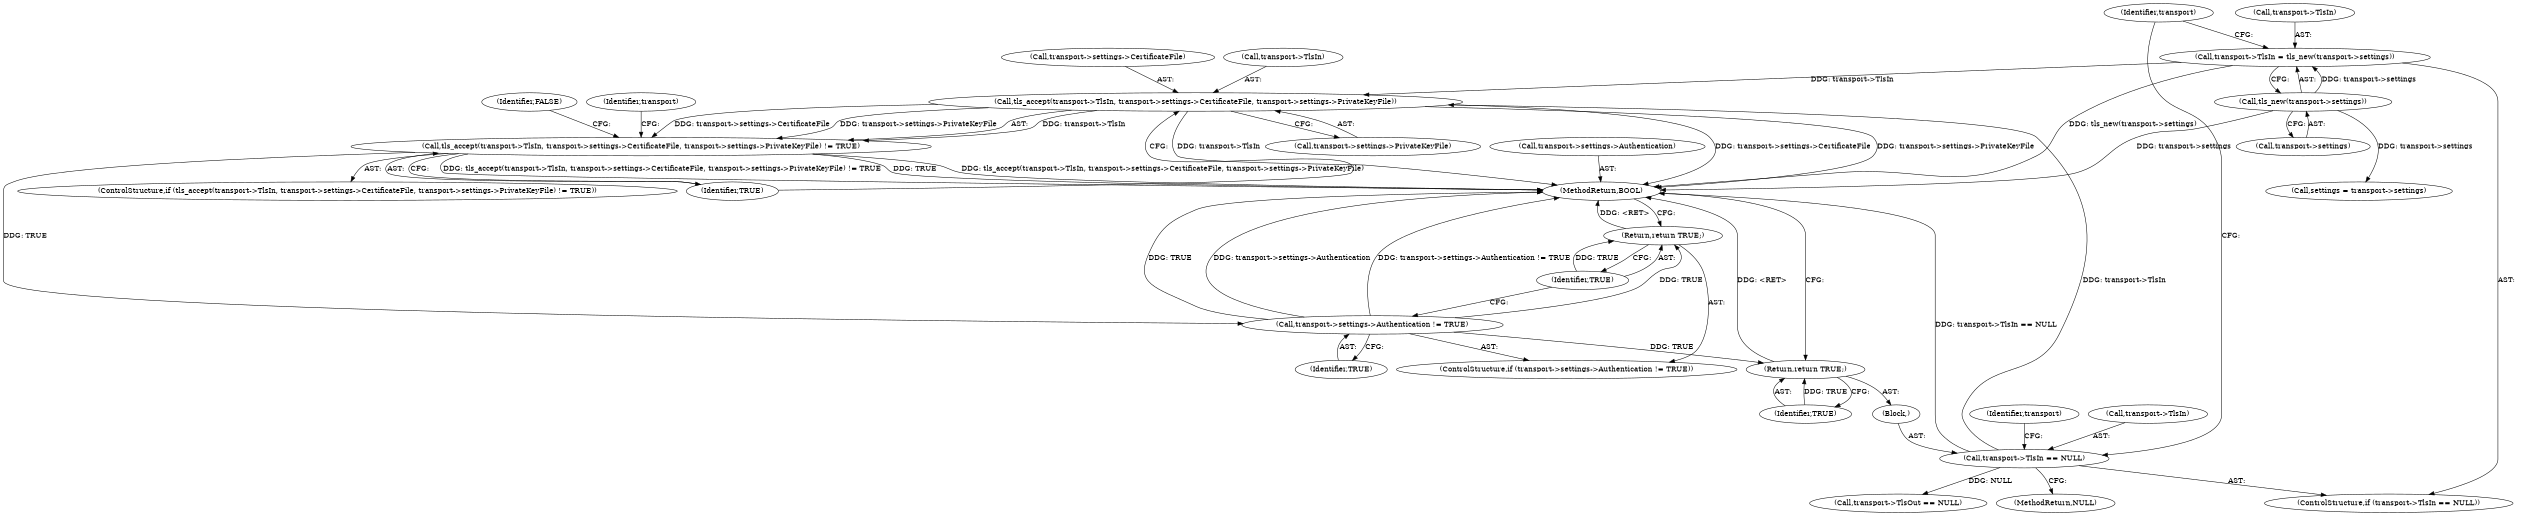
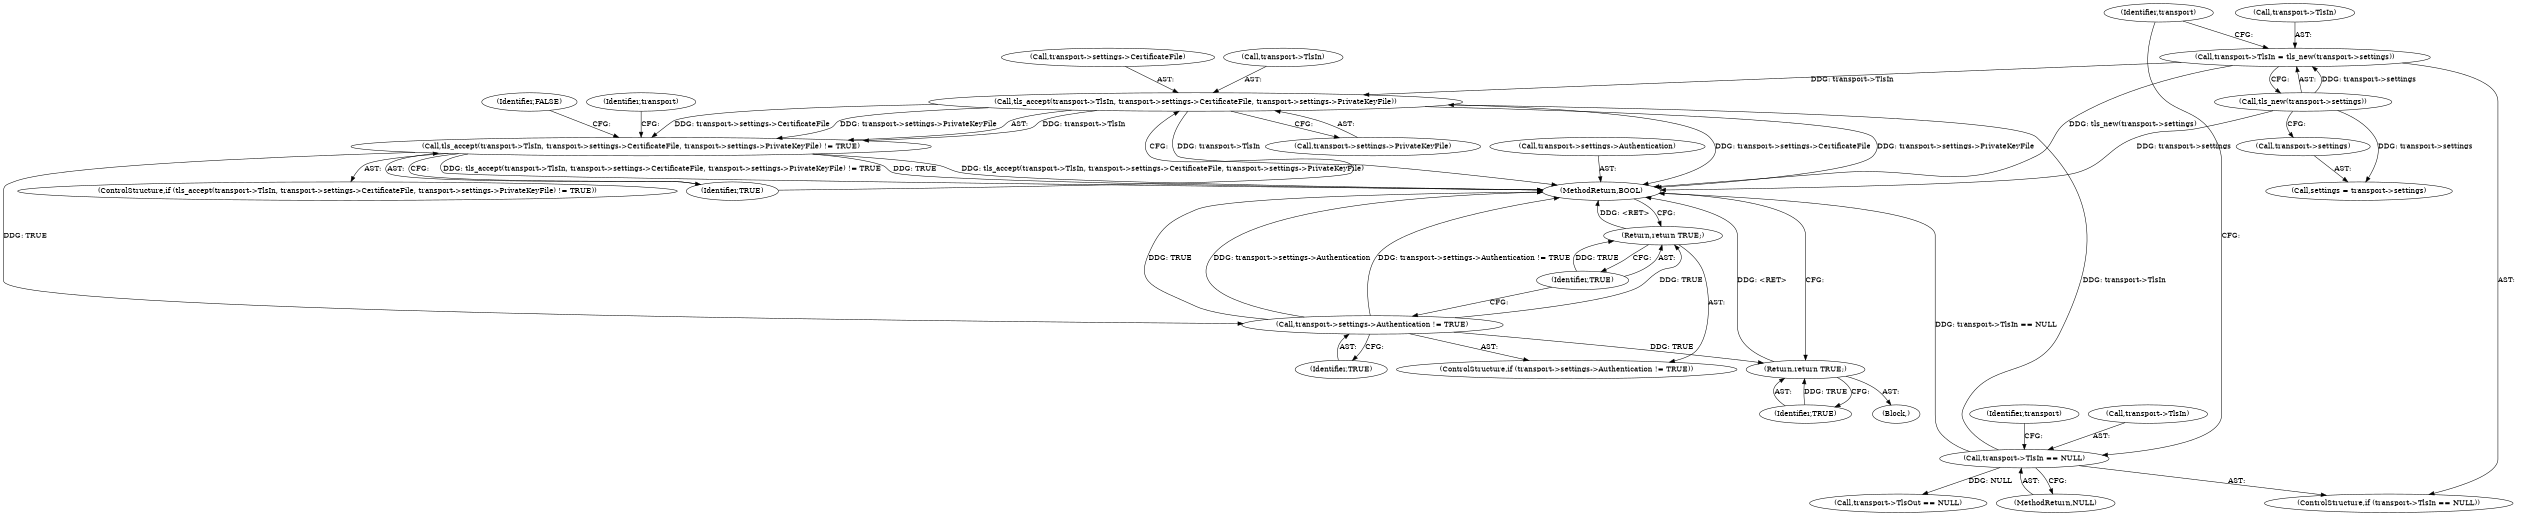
  digraph {
    n1 [label="(Call,tls_accept(transport->TlsIn, transport->settings->CertificateFile, transport->settings->PrivateKeyFile))"]
    n2 [label="(Call,tls_accept(transport->TlsIn, transport->settings->CertificateFile, transport->settings->PrivateKeyFile) != TRUE)"]
    n3 [label="(Call,transport->settings->PrivateKeyFile)"]
    n4 [label="(MethodReturn,BOOL)"]
    n5 [label="(Call,transport->settings->Authentication != TRUE)"]
    n6 [label="(Identifier,TRUE)"]
    n7 [label="(ControlStructure,if (tls_accept(transport->TlsIn, transport->settings->CertificateFile, transport->settings->PrivateKeyFile) != TRUE))"]
    n8 [label="(Return,return TRUE;)"]
    n9 [label="(Return,return TRUE;)"]
    n10 [label="(Call,transport->TlsIn = tls_new(transport->settings))"]
    n11 [label="(Call,tls_new(transport->settings))"]
    n12 [label="(ControlStructure,if (transport->TlsIn == NULL))"]
    n13 [label="(Call,settings = transport->settings)"]
    n14 [label="(Call,transport->settings)"]
    n15 [label="(Call,transport->TlsIn == NULL)"]
    n16 [label="(Call,transport->TlsOut == NULL)"]
    n17 [label="(MethodReturn,NULL)"]
    n18 [label="(Identifier,TRUE)"]
    n19 [label="(ControlStructure,if (transport->settings->Authentication != TRUE))"]
    n20 [label="(Identifier,TRUE)"]
    n21 [label="(Block,)"]
    n22 [label="(Identifier,TRUE)"]
    n23 [label="(Call,transport->settings->CertificateFile)"]
    n24 [label="(Identifier,transport)"]
    n25 [label="(Call,transport->TlsIn)"]
    n26 [label="(Identifier,FALSE)"]
    n27 [label="(Identifier,transport)"]
    n28 [label="(Call,transport->TlsIn)"]
    n29 [label="(Call,transport->TlsIn)"]
    n30 [label="(Call,transport->settings->Authentication)"]
    n31 [label="(Identifier,transport)"]
    n1 -> n2 [label="AST: "]
    n1 -> n2 [label="DDG: transport->TlsIn"]
    n1 -> n2 [label="DDG: transport->settings->CertificateFile"]
    n1 -> n2 [label="DDG: transport->settings->PrivateKeyFile"]
    n1 -> n3 [label="CFG: "]
    n1 -> n4 [label="DDG: transport->TlsIn"]
    n1 -> n4 [label="DDG: transport->settings->CertificateFile"]
    n1 -> n4 [label="DDG: transport->settings->PrivateKeyFile"]
    n2 -> n4 [label="DDG: tls_accept(transport->TlsIn, transport->settings->CertificateFile, transport->settings->PrivateKeyFile) != TRUE"]
    n2 -> n4 [label="DDG: TRUE"]
    n2 -> n4 [label="DDG: tls_accept(transport->TlsIn, transport->settings->CertificateFile, transport->settings->PrivateKeyFile)"]
    n2 -> n5 [label="DDG: TRUE"]
    n2 -> n6 [label="CFG: "]
    n2 -> n7 [label="AST: "]
    n3 -> n1 [label="AST: "]
    n4 -> n8 [label="CFG: "]
    n4 -> n9 [label="CFG: "]
    n5 -> n4 [label="DDG: transport->settings->Authentication != TRUE"]
    n5 -> n4 [label="DDG: TRUE"]
    n5 -> n4 [label="DDG: transport->settings->Authentication"]
    n5 -> n8 [label="DDG: TRUE"]
    n5 -> n9 [label="DDG: TRUE"]
    n5 -> n18 [label="CFG: "]
    n5 -> n19 [label="AST: "]
    n6 -> n1 [label="CFG: "]
    n6 -> n2 [label="AST: "]
    n8 -> n4 [label="DDG: <RET>"]
    n8 -> n19 [label="AST: "]
    n8 -> n20 [label="CFG: "]
    n9 -> n4 [label="DDG: <RET>"]
    n9 -> n21 [label="AST: "]
    n9 -> n22 [label="CFG: "]
    n10 -> n1 [label="DDG: transport->TlsIn"]
    n10 -> n4 [label="DDG: tls_new(transport->settings)"]
    n10 -> n11 [label="CFG: "]
    n10 -> n12 [label="AST: "]
    n11 -> n4 [label="DDG: transport->settings"]
    n11 -> n10 [label="AST: "]
    n11 -> n10 [label="DDG: transport->settings"]
    n11 -> n13 [label="DDG: transport->settings"]
    n11 -> n14 [label="CFG: "]
-   n14 -> n11 [label="AST: "]
+   n14 -> n13 [label="AST: "]
    n15 -> n1 [label="DDG: transport->TlsIn"]
    n15 -> n4 [label="DDG: transport->TlsIn == NULL"]
    n15 -> n12 [label="AST: "]
    n15 -> n16 [label="DDG: NULL"]
    n15 -> n17 [label="CFG: "]
-   n21 -> n15 [label="AST: "]
+   n17 -> n15 [label="AST: "]
    n18 -> n5 [label="AST: "]
    n20 -> n5 [label="CFG: "]
    n20 -> n8 [label="AST: "]
    n20 -> n8 [label="DDG: TRUE"]
    n22 -> n9 [label="AST: "]
    n22 -> n9 [label="DDG: TRUE"]
    n23 -> n1 [label="AST: "]
    n24 -> n15 [label="CFG: "]
    n25 -> n15 [label="AST: "]
    n26 -> n2 [label="CFG: "]
    n27 -> n2 [label="CFG: "]
    n28 -> n10 [label="AST: "]
    n29 -> n1 [label="AST: "]
    n30 -> n4 [label="AST: "]
    n31 -> n10 [label="CFG: "]
    n31 -> n15 [label="CFG: "]
  }
